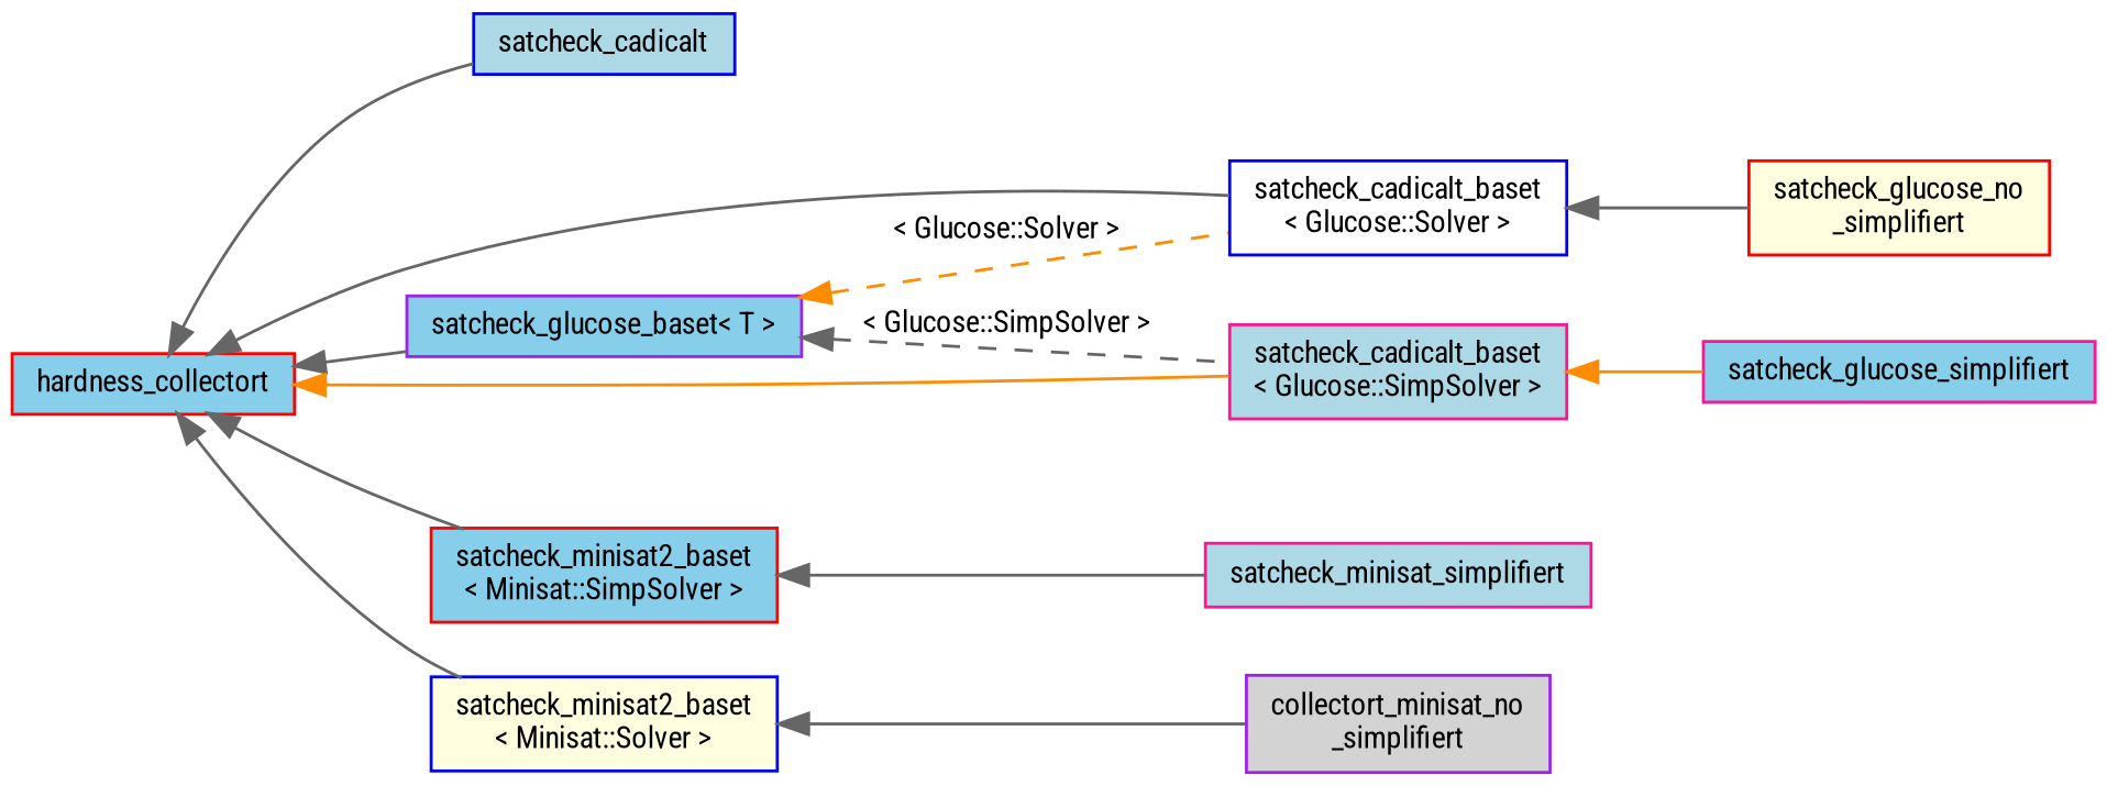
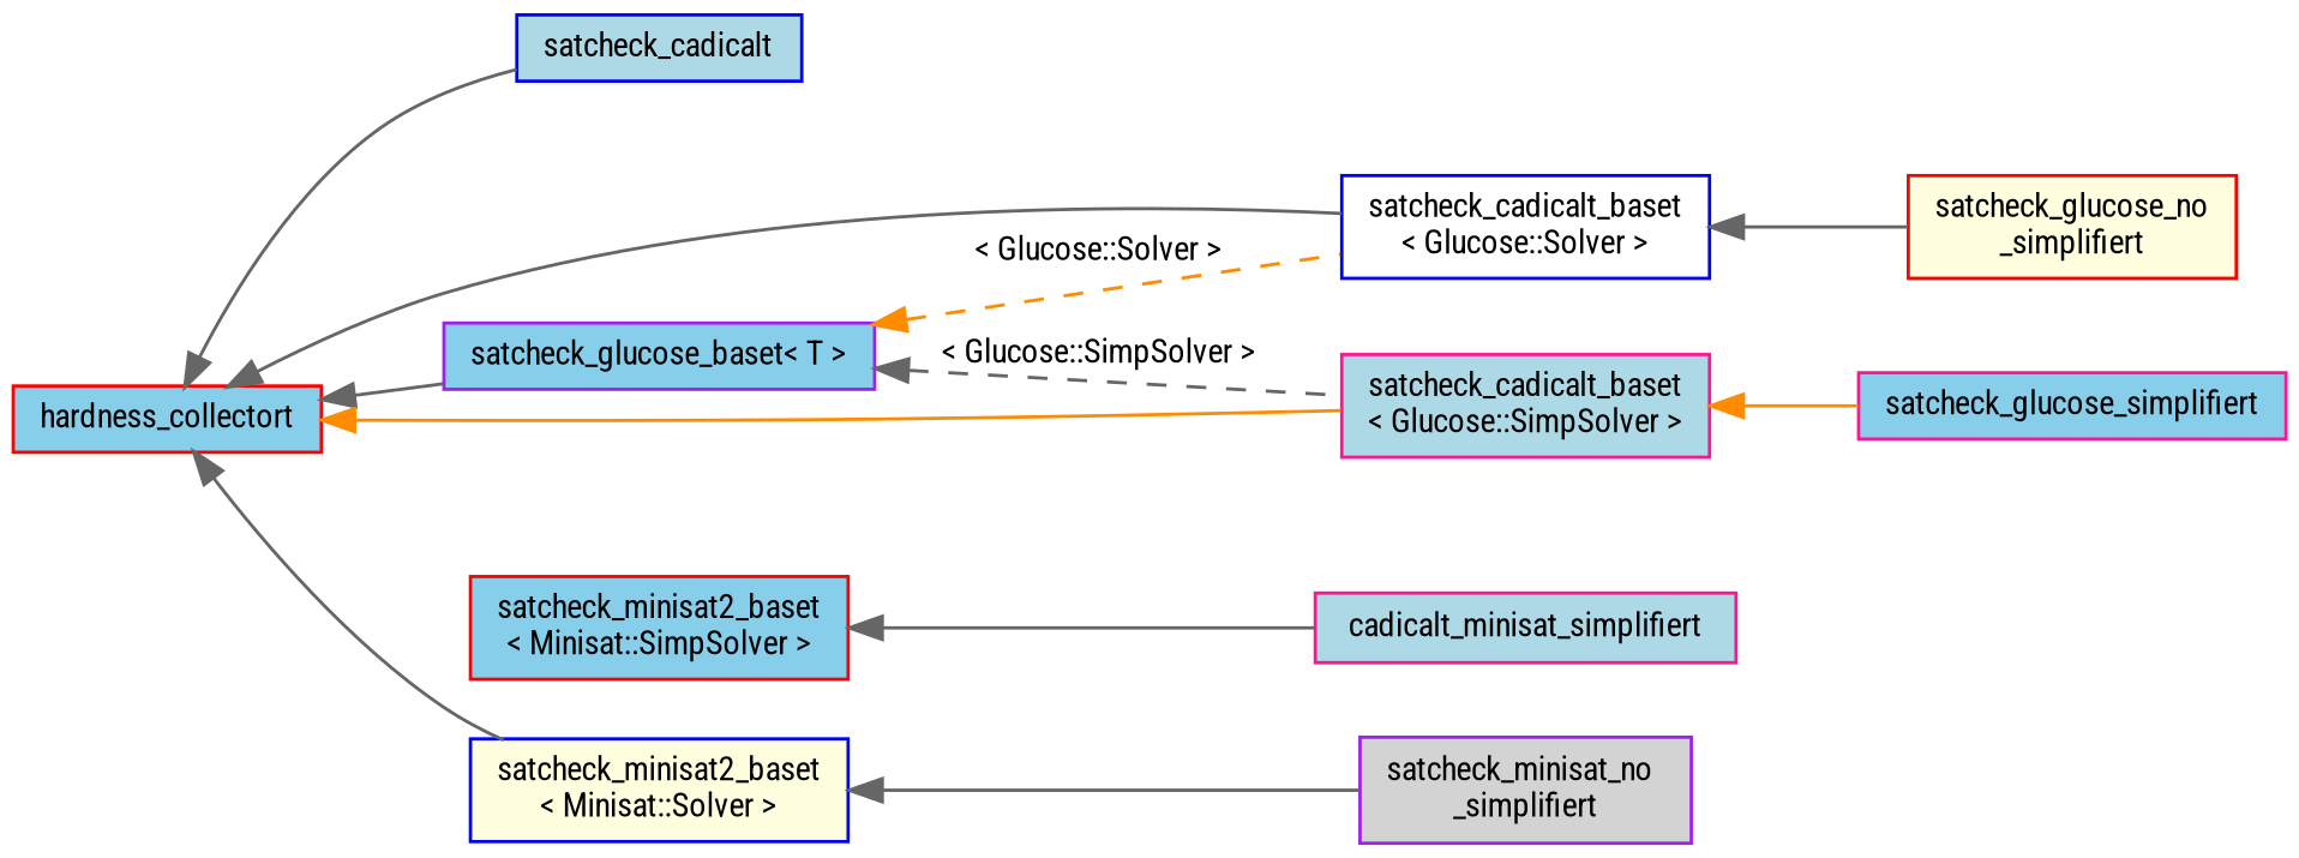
  digraph {
    fontname="Roboto Condensed"
    rankdir=LR
    node [color=red fillcolor=skyblue fontname="Roboto Condensed" fontsize=10 shape=record style=filled]
    edge [color=gray40 dir=back fontname="Roboto Condensed" fontsize=10 labelfontname=Helvetica labelfontsize=10 style=solid]
    n1 [fontcolor=black height=0.2 label=hardness_collectort width=0.4]
    n2 [color=blue fillcolor=lightblue height=0.2 label=satcheck_cadicalt width=0.4]
    n3 [color=purple height=0.2 label="satcheck_glucose_baset\< T \>" width=0.4]
    n4 [color=blue fillcolor=white height=0.2 label="satcheck_cadicalt_baset\l\< Glucose::Solver \>" width=0.4]
    n5 [color=deeppink fillcolor=lightblue height=0.2 label="satcheck_cadicalt_baset\l\< Glucose::SimpSolver \>" width=0.4]
    n6 [height=0.2 label="satcheck_minisat2_baset\l\< Minisat::SimpSolver \>" width=0.4]
    n7 [color=blue fillcolor=lightyellow height=0.2 label="satcheck_minisat2_baset\l\< Minisat::Solver \>" width=0.4]
    n8 [fillcolor=lightyellow height=0.2 label="satcheck_glucose_no\l_simplifiert" width=0.4]
    n9 [color=deeppink height=0.2 label=satcheck_glucose_simplifiert width=0.4]
-   n10 [color=deeppink fillcolor=lightblue height=0.2 label=satcheck_minisat_simplifiert width=0.4]
-   n11 [color=purple fillcolor=lightgrey height=0.2 label="collectort_minisat_no\l_simplifiert" width=0.4]
+   n10 [color=deeppink fillcolor=lightblue height=0.2 label=cadicalt_minisat_simplifiert width=0.4]
+   n11 [color=purple fillcolor=lightgrey height=0.2 label="satcheck_minisat_no\l_simplifiert" width=0.4]
    n1 -> n2
    n1 -> n3
    n1 -> n4
    n1 -> n5 [color=darkorange]
-   n1 -> n6
    n1 -> n7
    n3 -> n4 [color=darkorange label=" \< Glucose::Solver \>" style=dashed]
    n3 -> n5 [label=" \< Glucose::SimpSolver \>" style=dashed]
    n4 -> n8
    n5 -> n9 [color=darkorange]
    n6 -> n10
    n7 -> n11
  }
